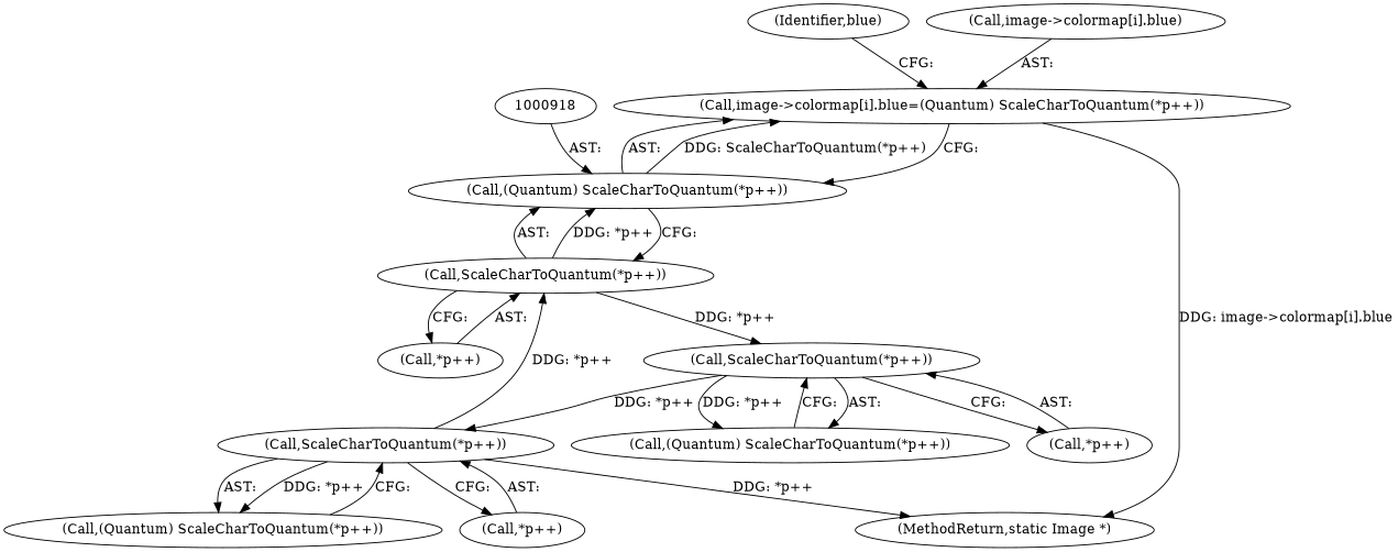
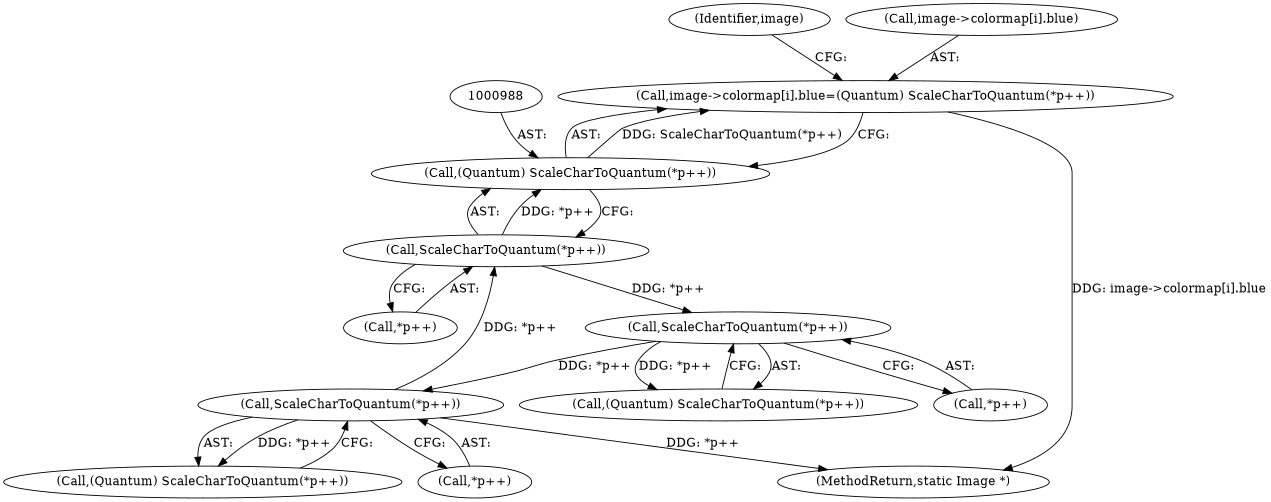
  digraph {
    n1 [label="(Call,image->colormap[i].blue=(Quantum) ScaleCharToQuantum(*p++))"]
    n2 [label="(Call,(Quantum) ScaleCharToQuantum(*p++))"]
    n3 [label="(MethodReturn,static Image *)"]
    n4 [label="(Call,ScaleCharToQuantum(*p++))"]
    n5 [label="(Call,ScaleCharToQuantum(*p++))"]
    n6 [label="(Call,*p++)"]
    n7 [label="(Call,ScaleCharToQuantum(*p++))"]
    n8 [label="(Call,(Quantum) ScaleCharToQuantum(*p++))"]
    n9 [label="(Call,*p++)"]
    n10 [label="(Call,(Quantum) ScaleCharToQuantum(*p++))"]
    n11 [label="(Call,*p++)"]
-   n12 [label="(Identifier,blue)"]
+   n12 [label="(Identifier,image)"]
    n13 [label="(Call,image->colormap[i].blue)"]
-   1000988 [label=1000918]
+   1000988
    n1 -> n2 [label="CFG: "]
    n1 -> n3 [label="DDG: image->colormap[i].blue"]
    n2 -> n1 [label="AST: "]
    n2 -> n1 [label="DDG: ScaleCharToQuantum(*p++)"]
    n2 -> n4 [label="CFG: "]
    n4 -> n2 [label="AST: "]
    n4 -> n2 [label="DDG: *p++"]
    n4 -> n5 [label="DDG: *p++"]
    n4 -> n6 [label="CFG: "]
    n5 -> n7 [label="DDG: *p++"]
    n5 -> n8 [label="AST: "]
    n5 -> n8 [label="DDG: *p++"]
    n5 -> n9 [label="CFG: "]
    n6 -> n4 [label="AST: "]
    n7 -> n3 [label="DDG: *p++"]
    n7 -> n4 [label="DDG: *p++"]
    n7 -> n10 [label="AST: "]
    n7 -> n10 [label="DDG: *p++"]
    n7 -> n11 [label="CFG: "]
    n8 -> n5 [label="CFG: "]
    n9 -> n5 [label="AST: "]
    n10 -> n7 [label="CFG: "]
    n11 -> n7 [label="AST: "]
    n12 -> n1 [label="CFG: "]
    n13 -> n1 [label="AST: "]
    1000988 -> n2 [label="AST: "]
  }
